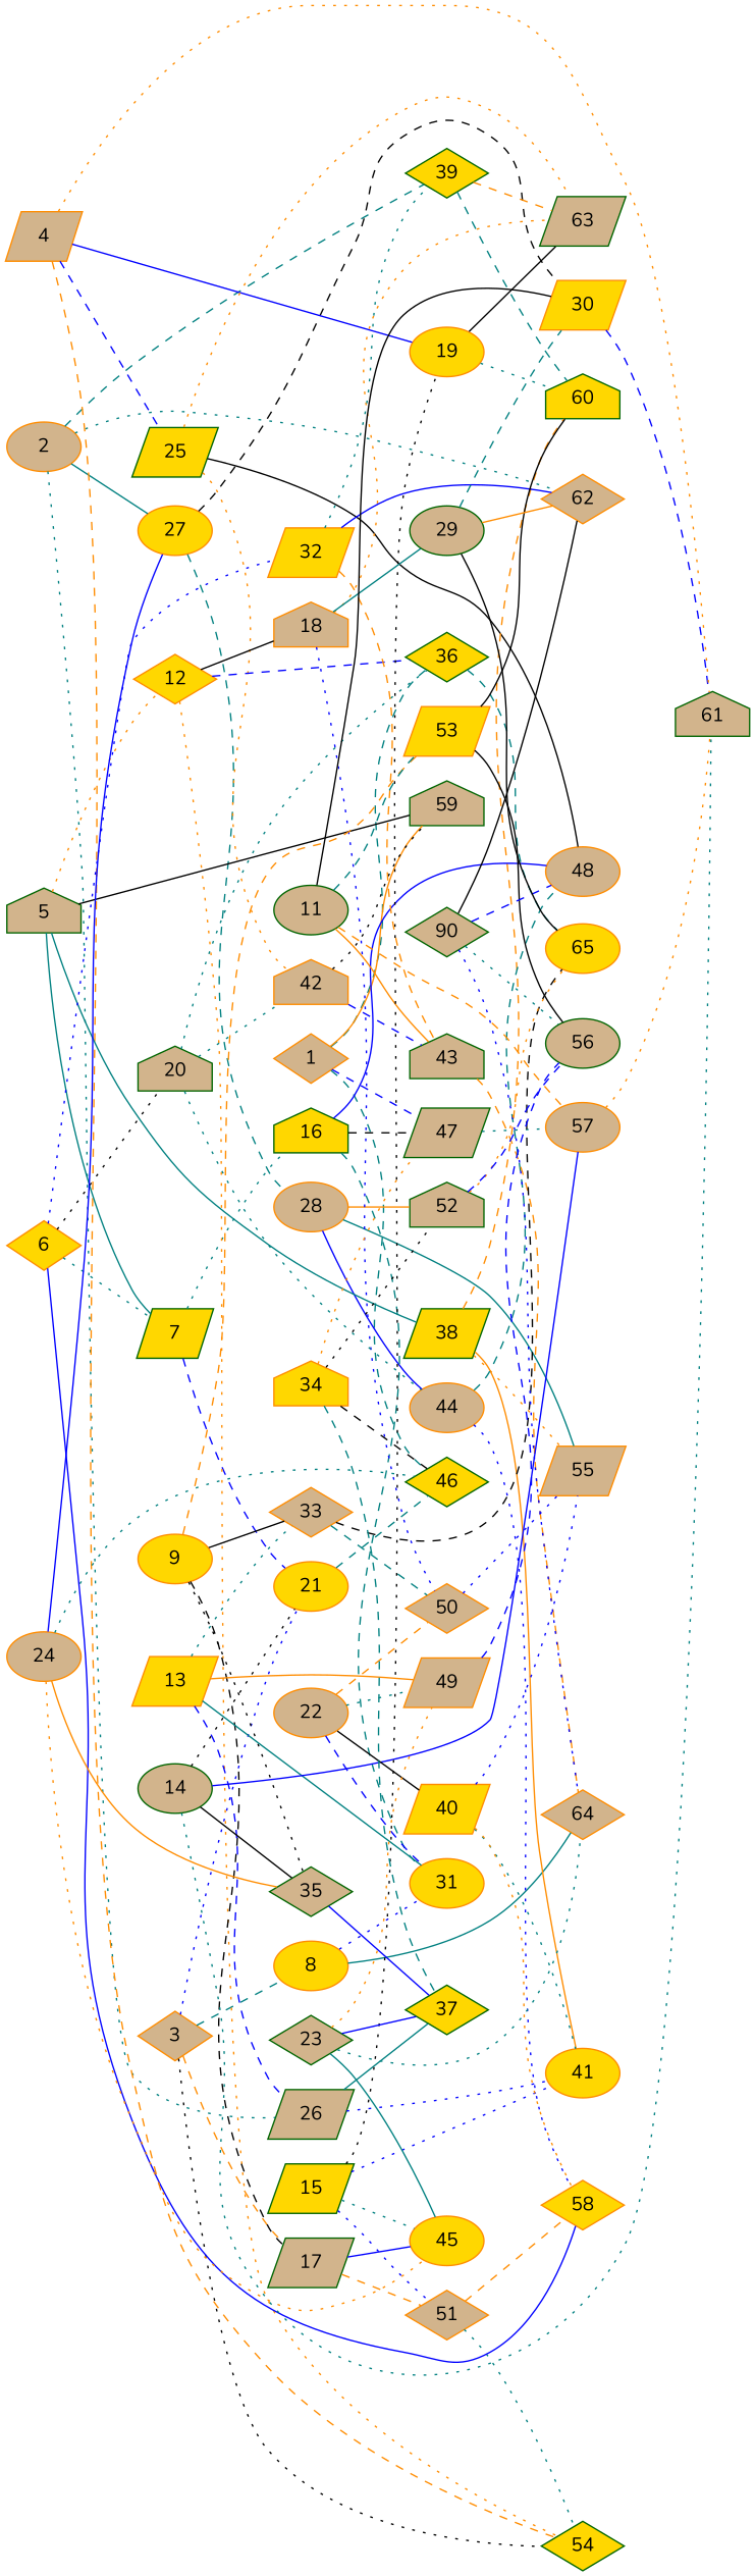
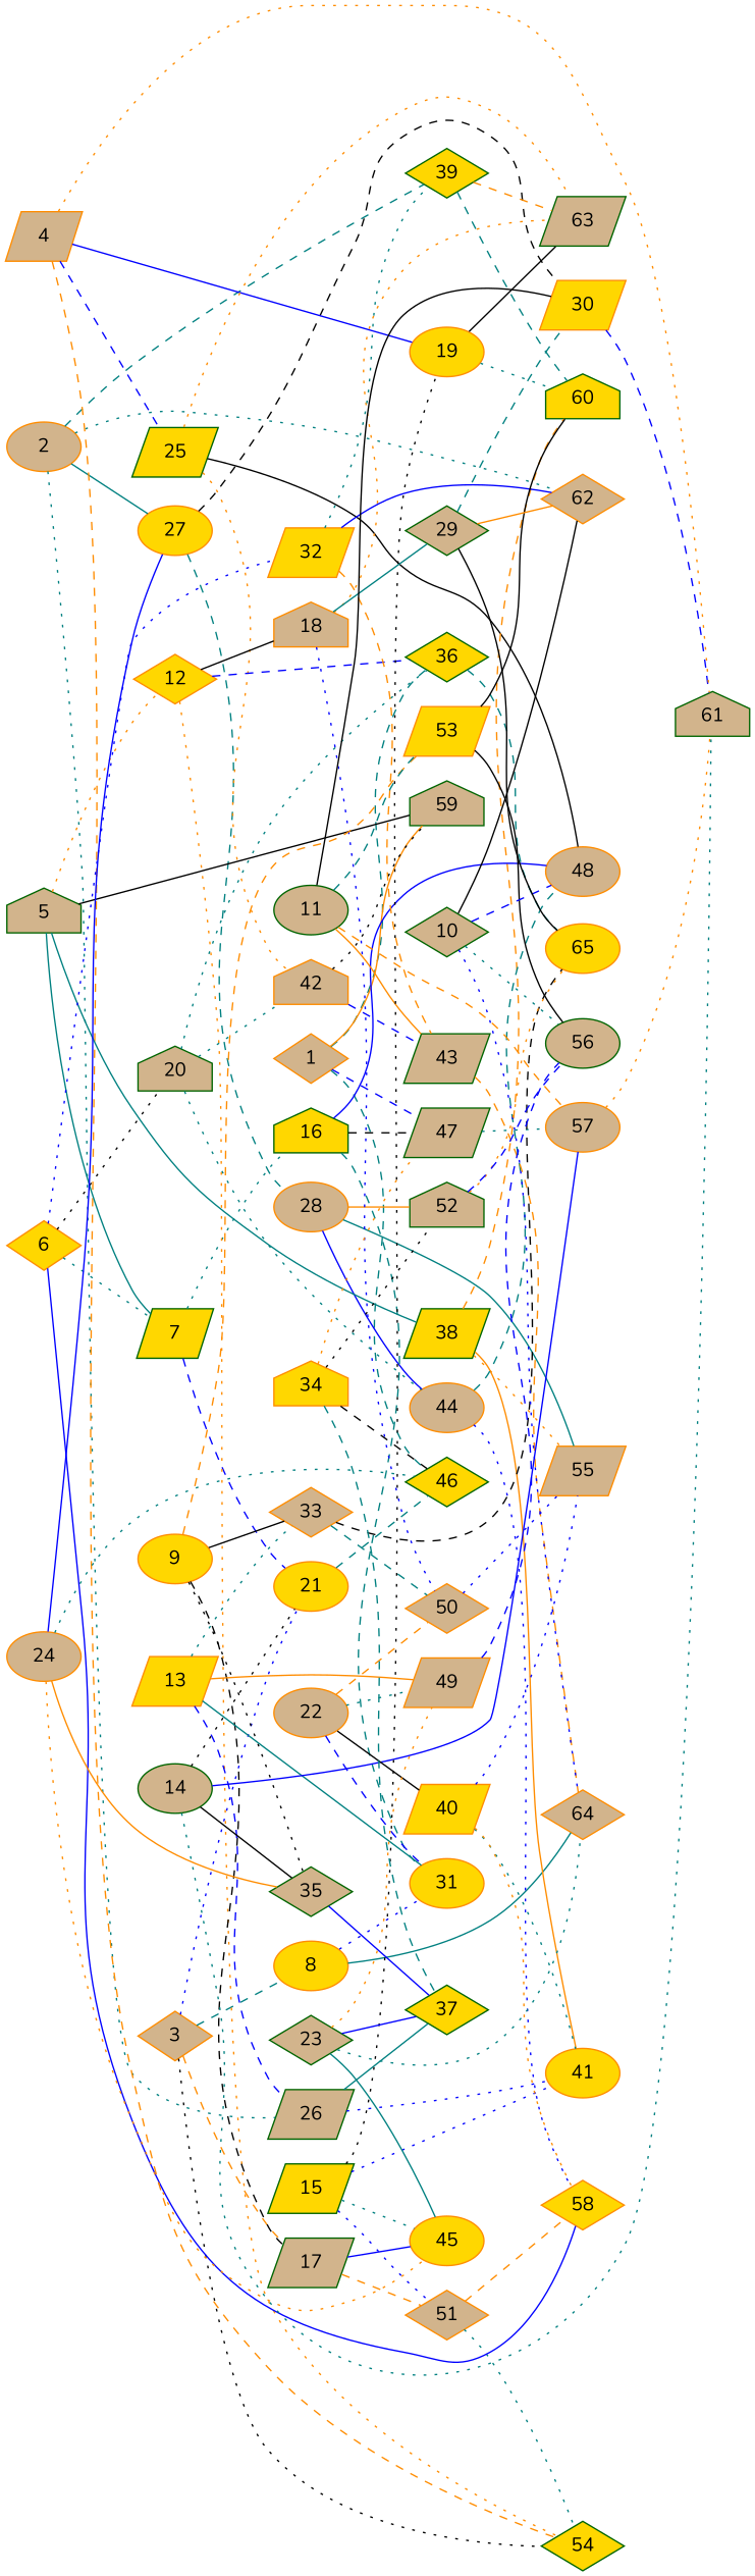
  graph {
    fontname=Nunito
    rankdir=LR
    node [color=darkorange fillcolor=tan fontname=Nunito shape=ellipse style=filled]
    edge [color=teal fontname=Nunito style=dotted]
    1 [shape=diamond]
    36 [color=darkgreen fillcolor=gold shape=diamond]
    46 [color=darkgreen fillcolor=gold shape=diamond]
    47 [color=darkgreen shape=parallelogram]
    59 [color=darkgreen shape=house]
    65 [fillcolor=gold]
    57
    26 [color=darkgreen shape=parallelogram]
    2
    27 [fillcolor=gold]
    39 [color=darkgreen fillcolor=gold shape=diamond]
    62 [shape=diamond]
    41 [fillcolor=gold]
    37 [color=darkgreen fillcolor=gold shape=diamond]
    30 [fillcolor=gold shape=parallelogram]
    28
    63 [color=darkgreen shape=parallelogram]
    60 [color=darkgreen fillcolor=gold shape=house]
    3 [shape=diamond]
    8 [fillcolor=gold]
    17 [color=darkgreen shape=parallelogram]
    21 [fillcolor=gold]
    54 [color=darkgreen fillcolor=gold shape=diamond]
    31 [fillcolor=gold]
    64 [shape=diamond]
    45 [fillcolor=gold]
    51 [shape=diamond]
    4 [shape=parallelogram]
    19 [fillcolor=gold]
    25 [color=darkgreen fillcolor=gold shape=parallelogram]
    61 [color=darkgreen shape=house]
    48
    42 [shape=house]
    5 [color=darkgreen shape=house]
    7 [color=darkgreen fillcolor=gold shape=parallelogram]
    12 [fillcolor=gold shape=diamond]
    38 [color=darkgreen fillcolor=gold shape=parallelogram]
    16 [color=darkgreen fillcolor=gold shape=house]
    18 [shape=house]
    55 [shape=parallelogram]
    6 [fillcolor=gold shape=diamond]
    20 [color=darkgreen shape=house]
    32 [fillcolor=gold shape=parallelogram]
    58 [fillcolor=gold shape=diamond]
    44
-   43 [color=darkgreen shape=house]
+   43 [color=darkgreen shape=parallelogram]
    9 [fillcolor=gold]
    33 [shape=diamond]
    35 [color=darkgreen shape=diamond]
    53 [fillcolor=gold shape=parallelogram]
    50 [shape=diamond]
    56 [color=darkgreen]
-   10 [color=darkgreen shape=diamond label=90]
+   10 [color=darkgreen shape=diamond]
    11 [color=darkgreen]
-   29 [color=darkgreen]
+   29 [color=darkgreen shape=diamond]
    13 [fillcolor=gold shape=parallelogram]
    49 [shape=parallelogram]
    14 [color=darkgreen]
    15 [color=darkgreen fillcolor=gold shape=parallelogram]
    22
    40 [fillcolor=gold shape=parallelogram]
    23 [color=darkgreen shape=diamond]
    24
    52 [color=darkgreen shape=house]
    34 [fillcolor=gold shape=house]
    1 -- 36 [style=dashed]
    1 -- 46 [style=dashed]
    1 -- 47 [color=blue style=dashed]
    1 -- 59 [color=darkorange style=solid]
    36 -- 65 [style=dashed]
    47 -- 57
    57 -- 61 [color=darkorange]
    26 -- 41 [color=blue]
    26 -- 37 [style=solid]
    2 -- 26
    2 -- 27 [style=solid]
    2 -- 39 [style=dashed]
    2 -- 62
    27 -- 30 [color=black style=dashed]
    27 -- 28 [style=dashed]
    39 -- 63 [color=darkorange style=dashed]
    39 -- 60 [style=dashed]
    30 -- 61 [color=blue style=dashed]
    28 -- 55 [style=solid]
    28 -- 44 [color=blue style=solid]
    28 -- 52 [color=darkorange style=solid]
    3 -- 8 [style=dashed]
    3 -- 17 [color=darkorange style=dashed]
    3 -- 21 [color=blue]
    3 -- 54 [color=black]
    8 -- 31 [color=blue]
    8 -- 64 [style=solid]
    17 -- 45 [color=blue style=solid]
    17 -- 51 [color=darkorange style=dashed]
    21 -- 46 [style=dashed]
    51 -- 54
    51 -- 58 [color=darkorange style=dashed]
    4 -- 54 [color=darkorange style=dashed]
    4 -- 19 [color=blue style=solid]
    4 -- 25 [color=blue style=dashed]
    4 -- 61 [color=darkorange]
    19 -- 63 [color=black style=solid]
    19 -- 60
    25 -- 63 [color=darkorange]
    25 -- 48 [color=black style=solid]
    25 -- 42 [color=darkorange]
    42 -- 59 [color=black]
    42 -- 43 [color=blue style=dashed]
    5 -- 59 [color=black style=solid]
    5 -- 7 [style=solid]
    5 -- 12 [color=darkorange]
    5 -- 38 [style=solid]
    7 -- 21 [color=blue style=dashed]
    7 -- 16
    12 -- 36 [color=blue style=dashed]
    12 -- 54 [color=darkorange]
    12 -- 18 [color=black style=solid]
    38 -- 41 [color=darkorange style=solid]
    38 -- 60 [color=darkorange style=dashed]
    38 -- 55 [color=darkorange]
    16 -- 47 [color=black style=dashed]
    16 -- 31 [style=dashed]
    16 -- 48 [color=blue style=solid]
    18 -- 63 [color=darkorange]
    18 -- 50 [color=blue]
    18 -- 29 [style=solid]
    6 -- 7
    6 -- 20 [color=black]
    6 -- 32 [color=blue]
    6 -- 58 [color=blue style=solid]
    20 -- 36
    20 -- 42
    20 -- 44
    32 -- 39
    32 -- 62 [color=blue style=solid]
    32 -- 43 [color=darkorange style=dashed]
    44 -- 48 [style=dashed]
    44 -- 58 [color=blue]
    43 -- 64 [color=darkorange style=dashed]
    9 -- 17 [color=black style=dashed]
    9 -- 33 [color=black style=solid]
    9 -- 35 [color=black]
    9 -- 53 [color=darkorange style=dashed]
    33 -- 65 [color=black style=dashed]
    33 -- 50 [style=dashed]
    35 -- 37 [color=blue style=solid]
    53 -- 60 [color=black style=solid]
    53 -- 56 [color=black style=solid]
    50 -- 55 [color=blue]
    10 -- 62 [color=black style=solid]
    10 -- 64 [color=blue]
    10 -- 48 [color=blue style=dashed]
    10 -- 56
    11 -- 57 [color=darkorange style=dashed]
    11 -- 30 [color=black style=solid]
    11 -- 43 [color=darkorange style=solid]
    11 -- 53 [style=dashed]
    29 -- 65 [color=black style=solid]
    29 -- 62 [color=darkorange style=solid]
    29 -- 30 [style=dashed]
    13 -- 26 [color=blue style=dashed]
    13 -- 31 [style=solid]
    13 -- 33
    13 -- 49 [color=darkorange style=solid]
    49 -- 56 [color=blue style=dashed]
    14 -- 57 [color=blue style=solid]
    14 -- 21 [color=black]
    14 -- 61
    14 -- 35 [color=black style=solid]
    15 -- 41 [color=blue]
    15 -- 45
    15 -- 51 [color=blue]
    15 -- 19 [color=black]
    22 -- 31 [color=blue style=dashed]
    22 -- 50 [color=darkorange style=dashed]
    22 -- 49
    22 -- 40 [color=black style=solid]
    40 -- 41
    40 -- 55 [color=blue]
    40 -- 58 [color=darkorange]
    23 -- 37 [color=blue style=solid]
    23 -- 64
    23 -- 45 [style=solid]
    23 -- 49 [color=darkorange]
    24 -- 46
    24 -- 27 [color=blue style=solid]
    24 -- 45 [color=darkorange]
    24 -- 35 [color=darkorange style=solid]
    52 -- 65 [color=darkorange]
    52 -- 56 [color=blue style=dashed]
    34 -- 46 [color=black style=dashed]
    34 -- 47 [color=darkorange]
    34 -- 37 [style=dashed]
    34 -- 52 [color=black]
  }
